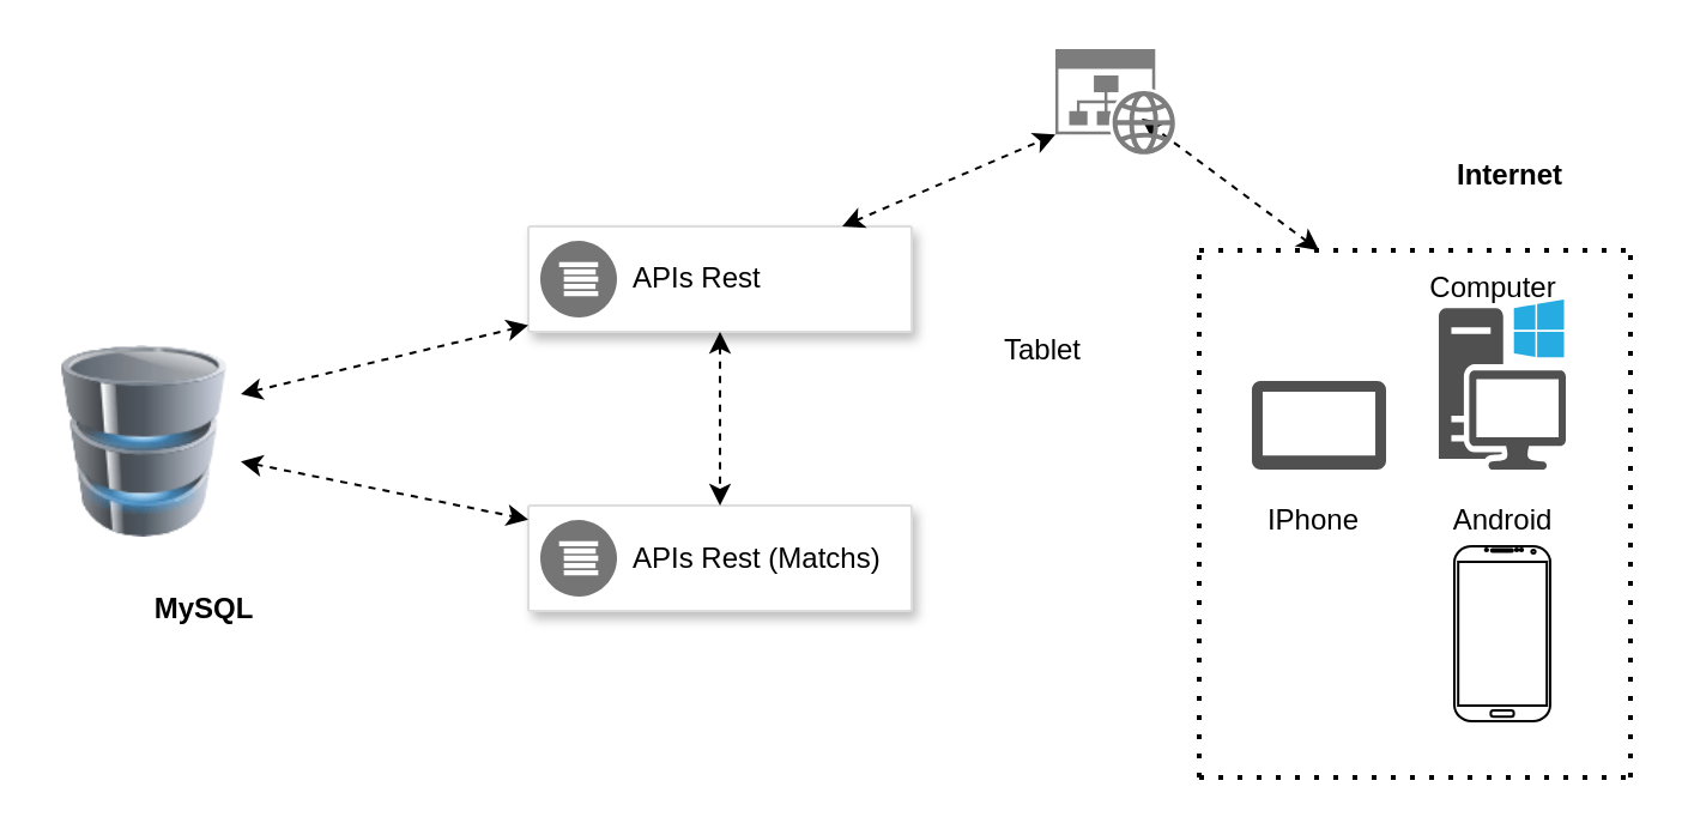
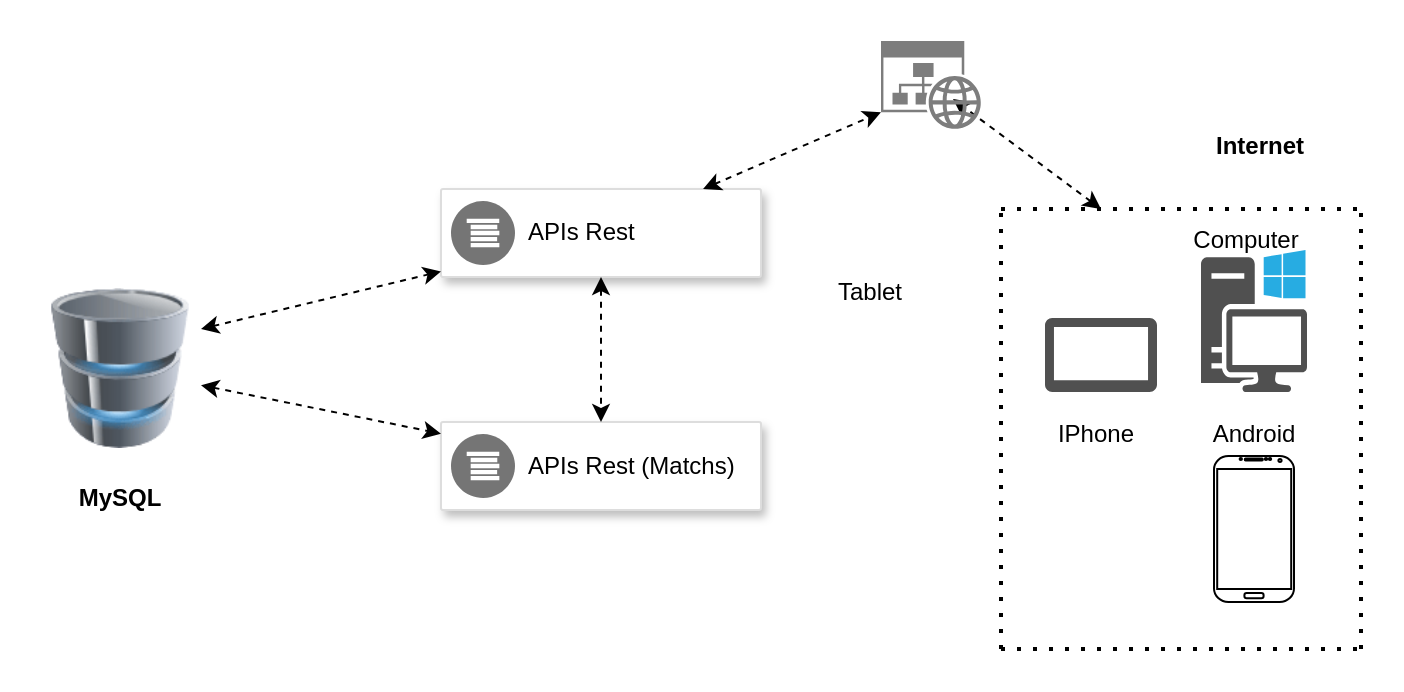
  <mxCell id="0" />
  <mxCell id="1" parent="0" />
  <mxCell id="2" value="" style="image;html=1;image=img/lib/clip_art/computers/Database_128x128.png" vertex="1" parent="1"><mxGeometry x="20" y="144" width="80" height="80" as="geometry" /></mxCell>
  <mxCell id="3" value="" style="strokeColor=#dddddd;shadow=1;strokeWidth=1;rounded=1;absoluteArcSize=1;arcSize=2;" vertex="1" parent="1"><mxGeometry x="220" y="94" width="160" height="44" as="geometry" /></mxCell>
  <mxCell id="4" value="APIs Rest" style="sketch=0;dashed=0;connectable=0;html=1;fillColor=#757575;strokeColor=none;shape=mxgraph.gcp2.logs_api;part=1;labelPosition=right;verticalLabelPosition=middle;align=left;verticalAlign=middle;spacingLeft=5;fontSize=12;" vertex="1" parent="3"><mxGeometry y="0.5" width="32" height="32" relative="1" as="geometry"><mxPoint x="5" y="-16" as="offset" /></mxGeometry></mxCell>
- <mxCell id="5" value="&lt;b&gt;MySQL&lt;/b&gt;" style="text;html=1;strokeColor=none;fillColor=none;align=center;verticalAlign=middle;whiteSpace=wrap;rounded=0;" vertex="1" parent="1"><mxGeometry x="55" y="239" width="60" height="30" as="geometry" /></mxCell>
+ <mxCell id="5" value="&lt;b&gt;MySQL&lt;/b&gt;" style="text;html=1;strokeColor=none;fillColor=none;align=center;verticalAlign=middle;whiteSpace=wrap;rounded=0;" vertex="1" parent="1"><mxGeometry x="30" y="234" width="60" height="30" as="geometry" /></mxCell>
  <mxCell id="6" value="" style="strokeColor=#dddddd;shadow=1;strokeWidth=1;rounded=1;absoluteArcSize=1;arcSize=2;" vertex="1" parent="1"><mxGeometry x="220" y="210.5" width="160" height="44" as="geometry" /></mxCell>
  <mxCell id="7" value="APIs Rest (Matchs)" style="sketch=0;dashed=0;connectable=0;html=1;fillColor=#757575;strokeColor=none;shape=mxgraph.gcp2.logs_api;part=1;labelPosition=right;verticalLabelPosition=middle;align=left;verticalAlign=middle;spacingLeft=5;fontSize=12;" vertex="1" parent="6"><mxGeometry y="0.5" width="32" height="32" relative="1" as="geometry"><mxPoint x="5" y="-16" as="offset" /></mxGeometry></mxCell>
  <mxCell id="8" value="" style="endArrow=classic;startArrow=classic;html=1;rounded=0;dashed=1;exitX=1;exitY=0.25;exitDx=0;exitDy=0;" edge="1" parent="1" source="2" target="3"><mxGeometry width="50" height="50" relative="1" as="geometry"><mxPoint x="90" y="184" as="sourcePoint" /><mxPoint x="140" y="134" as="targetPoint" /></mxGeometry></mxCell>
  <mxCell id="9" value="" style="endArrow=classic;startArrow=classic;html=1;rounded=0;dashed=1;" edge="1" parent="1" source="2" target="6"><mxGeometry width="50" height="50" relative="1" as="geometry"><mxPoint x="100" y="194" as="sourcePoint" /><mxPoint x="230" y="146" as="targetPoint" /></mxGeometry></mxCell>
  <mxCell id="10" value="" style="endArrow=classic;startArrow=classic;html=1;rounded=0;dashed=1;entryX=0;entryY=0.81;entryDx=0;entryDy=0;entryPerimeter=0;" edge="1" parent="1" source="3" target="25"><mxGeometry width="50" height="50" relative="1" as="geometry"><mxPoint x="380" y="129.5" as="sourcePoint" /><mxPoint x="430" y="64" as="targetPoint" /></mxGeometry></mxCell>
  <mxCell id="11" value="" style="sketch=0;pointerEvents=1;shadow=0;dashed=0;html=1;strokeColor=none;fillColor=#505050;labelPosition=center;verticalLabelPosition=bottom;verticalAlign=top;outlineConnect=0;align=center;shape=mxgraph.office.devices.tablet_android;" vertex="1" parent="1"><mxGeometry x="522" y="158.5" width="56" height="37" as="geometry" /></mxCell>
  <mxCell id="12" value="" style="shape=image;html=1;verticalAlign=top;verticalLabelPosition=bottom;labelBackgroundColor=#ffffff;imageAspect=0;aspect=fixed;image=https://cdn1.iconfinder.com/data/icons/ios-11-glyphs/30/iPhone-128.png" vertex="1" parent="1"><mxGeometry x="510" y="224" width="80" height="80" as="geometry" /></mxCell>
  <mxCell id="13" value="" style="verticalLabelPosition=bottom;verticalAlign=top;html=1;shadow=0;dashed=0;strokeWidth=1;shape=mxgraph.android.phone2;" vertex="1" parent="1"><mxGeometry x="606.5" y="227.5" width="40" height="73" as="geometry" /></mxCell>
  <mxCell id="14" value="" style="sketch=0;pointerEvents=1;shadow=0;dashed=0;html=1;strokeColor=none;fillColor=#505050;labelPosition=center;verticalLabelPosition=bottom;verticalAlign=top;outlineConnect=0;align=center;shape=mxgraph.office.devices.workstation_pc;" vertex="1" parent="1"><mxGeometry x="600" y="124.5" width="53" height="71" as="geometry" /></mxCell>
  <mxCell id="15" value="&lt;b&gt;Internet&lt;/b&gt;" style="text;html=1;strokeColor=none;fillColor=none;align=center;verticalAlign=middle;whiteSpace=wrap;rounded=0;" vertex="1" parent="1"><mxGeometry x="600" y="58" width="60" height="30" as="geometry" /></mxCell>
  <mxCell id="16" value="" style="endArrow=none;dashed=1;html=1;dashPattern=1 3;strokeWidth=2;rounded=0;" edge="1" parent="1"><mxGeometry width="50" height="50" relative="1" as="geometry"><mxPoint x="500" y="324" as="sourcePoint" /><mxPoint x="500" y="104" as="targetPoint" /></mxGeometry></mxCell>
  <mxCell id="17" value="" style="endArrow=none;dashed=1;html=1;dashPattern=1 3;strokeWidth=2;rounded=0;" edge="1" parent="1"><mxGeometry width="50" height="50" relative="1" as="geometry"><mxPoint x="680" y="324" as="sourcePoint" /><mxPoint x="680" y="104" as="targetPoint" /></mxGeometry></mxCell>
  <mxCell id="18" value="" style="endArrow=none;dashed=1;html=1;dashPattern=1 3;strokeWidth=2;rounded=0;" edge="1" parent="1"><mxGeometry width="50" height="50" relative="1" as="geometry"><mxPoint x="500" y="104" as="sourcePoint" /><mxPoint x="680" y="104" as="targetPoint" /></mxGeometry></mxCell>
  <mxCell id="19" value="" style="endArrow=none;dashed=1;html=1;dashPattern=1 3;strokeWidth=2;rounded=0;" edge="1" parent="1"><mxGeometry width="50" height="50" relative="1" as="geometry"><mxPoint x="500" y="324" as="sourcePoint" /><mxPoint x="680" y="324" as="targetPoint" /></mxGeometry></mxCell>
  <mxCell id="20" value="" style="endArrow=classic;startArrow=classic;html=1;rounded=0;dashed=1;entryX=0.72;entryY=0.659;entryDx=0;entryDy=0;entryPerimeter=0;" edge="1" parent="1" target="25"><mxGeometry width="50" height="50" relative="1" as="geometry"><mxPoint x="550" y="104" as="sourcePoint" /><mxPoint x="479" y="64" as="targetPoint" /></mxGeometry></mxCell>
  <mxCell id="21" value="" style="endArrow=classic;startArrow=classic;html=1;rounded=0;dashed=1;exitX=0.5;exitY=1;exitDx=0;exitDy=0;" edge="1" parent="1" source="3" target="6"><mxGeometry width="50" height="50" relative="1" as="geometry"><mxPoint x="214" y="153.5" as="sourcePoint" /><mxPoint x="334" y="154.5" as="targetPoint" /></mxGeometry></mxCell>
  <mxCell id="22" value="IPhone" style="text;html=1;strokeColor=none;fillColor=none;align=center;verticalAlign=middle;whiteSpace=wrap;rounded=0;" vertex="1" parent="1"><mxGeometry x="518" y="204" width="60" height="26" as="geometry" /></mxCell>
  <mxCell id="23" value="Android" style="text;html=1;strokeColor=none;fillColor=none;align=center;verticalAlign=middle;whiteSpace=wrap;rounded=0;" vertex="1" parent="1"><mxGeometry x="596.5" y="204" width="60" height="26" as="geometry" /></mxCell>
  <mxCell id="24" value="Computer" style="text;html=1;strokeColor=none;fillColor=none;align=center;verticalAlign=middle;whiteSpace=wrap;rounded=0;" vertex="1" parent="1"><mxGeometry x="593" y="103" width="60" height="33" as="geometry" /></mxCell>
  <mxCell id="25" value="" style="sketch=0;aspect=fixed;pointerEvents=1;shadow=0;dashed=0;html=1;strokeColor=none;labelPosition=center;verticalLabelPosition=bottom;verticalAlign=top;align=center;shape=mxgraph.mscae.enterprise.website_generic;fillColor=#7D7D7D;" vertex="1" parent="1"><mxGeometry x="440" y="20" width="50" height="44" as="geometry" /></mxCell>
  <mxCell id="26" value="Tablet" style="text;html=1;strokeColor=none;fillColor=none;align=center;verticalAlign=middle;whiteSpace=wrap;rounded=0;" vertex="1" parent="1"><mxGeometry x="405" y="134" width="60" height="24" as="geometry" /></mxCell>
